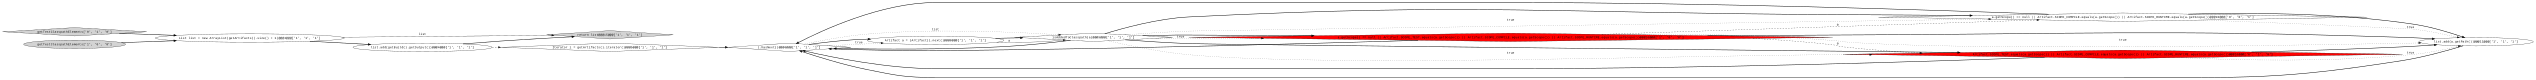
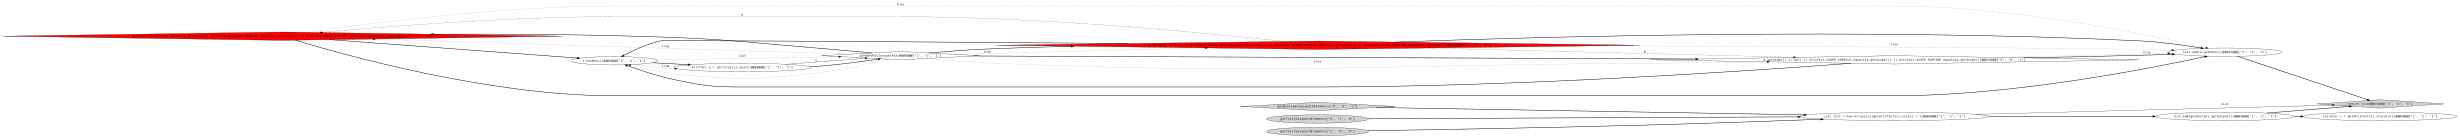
  digraph {
    fontname="Liberation Mono"
    rankdir=LR
    node [fillcolor=white fontname="Liberation Mono" shape=diamond style=filled]
    edge [fontname="Liberation Mono" style=bold]
+   n1 [fillcolor=lightgray label="getRuntimeClasspathElements['0', '0', '1']"]
    n2 [label="List list = new ArrayList(getArtifacts().size() + 1)@@@3@@@['1', '1', '1']" shape=ellipse]
    n3 [fillcolor=lightgray label="return list@@@15@@@['1', '1', '1']"]
    n4 [label="list.add(getBuild().getOutput())@@@4@@@['1', '1', '1']" shape=ellipse]
-   n5 [label="Iterator i = getArtifacts().iterator()@@@5@@@['1', '1', '1']"]
-   n6 [label="i.hasNext()@@@6@@@['1', '1', '1']"]
+   n5 [label="Iterator i = getArtifacts().iterator()@@@5@@@['1', '1', '1']" shape=ellipse]
+   n6 [label="i.hasNext()@@@6@@@['1', '1', '1']" shape=ellipse]
    n7 [label="Artifact a = (Artifact)i.next()@@@8@@@['1', '1', '1']" shape=ellipse]
    n8 [label="isAddedToClasspath(a)@@@9@@@['1', '1', '1']"]
    n9 [fillcolor=red label="Artifact.SCOPE_TEST.equals(a.getScope()) || Artifact.SCOPE_COMPILE.equals(a.getScope()) || Artifact.SCOPE_RUNTIME.equals(a.getScope())@@@10@@@['0', '1', '0']"]
    n10 [label="a.getScope() == null || Artifact.SCOPE_COMPILE.equals(a.getScope()) || Artifact.SCOPE_RUNTIME.equals(a.getScope())@@@10@@@['0', '0', '1']"]
    n11 [fillcolor=red label="a.getScope() == null || Artifact.SCOPE_TEST.equals(a.getScope()) || Artifact.SCOPE_COMPILE.equals(a.getScope()) || Artifact.SCOPE_RUNTIME.equals(a.getScope())@@@10@@@['1', '0', '0']"]
    n12 [label="list.add(a.getPath())@@@11@@@['1', '1', '1']" shape=ellipse]
-   n13 [fillcolor=lightgray label="getTestClasspathElements['0', '1', '0']"]
+   n13 [fillcolor=lightgray label="getTestClasspathElements['0', '1', '0']" shape=ellipse]
    n14 [fillcolor=lightgray label="getTestClasspathElements['1', '0', '0']" shape=ellipse]
+   n1 -> n2
    n2 -> n3 [label=list style=solid]
    n2 -> n4
    n4 -> n3
-   n4 -> n5 [style=dashed]
-   n5 -> n6
+   n4 -> n5
    n6 -> n7
    n6 -> n7 [label=true style=dotted]
    n6 -> n8 [label=list style=dotted]
    n7 -> n8
    n7 -> n8 [label=a style=solid]
-   n8 -> n6
+   n8 -> n6 [style=dotted]
    n8 -> n9 [label=true style=dotted]
    n8 -> n9
    n8 -> n10
    n8 -> n10 [label=true style=dotted]
    n8 -> n11 [label=true style=dotted]
    n8 -> n11
    n9 -> n6
    n9 -> n12 [label=true style=dotted]
    n9 -> n12
    n10 -> n6
    n10 -> n12 [label=true style=dotted]
    n10 -> n12
    n11 -> n6
    n11 -> n9 [label=0 style=dashed]
    n11 -> n10 [label=0 style=dashed]
    n11 -> n12
    n11 -> n12 [label=true style=dotted]
-   n12 -> n6
+   n12 -> n3
    n13 -> n2
    n14 -> n2
  }
